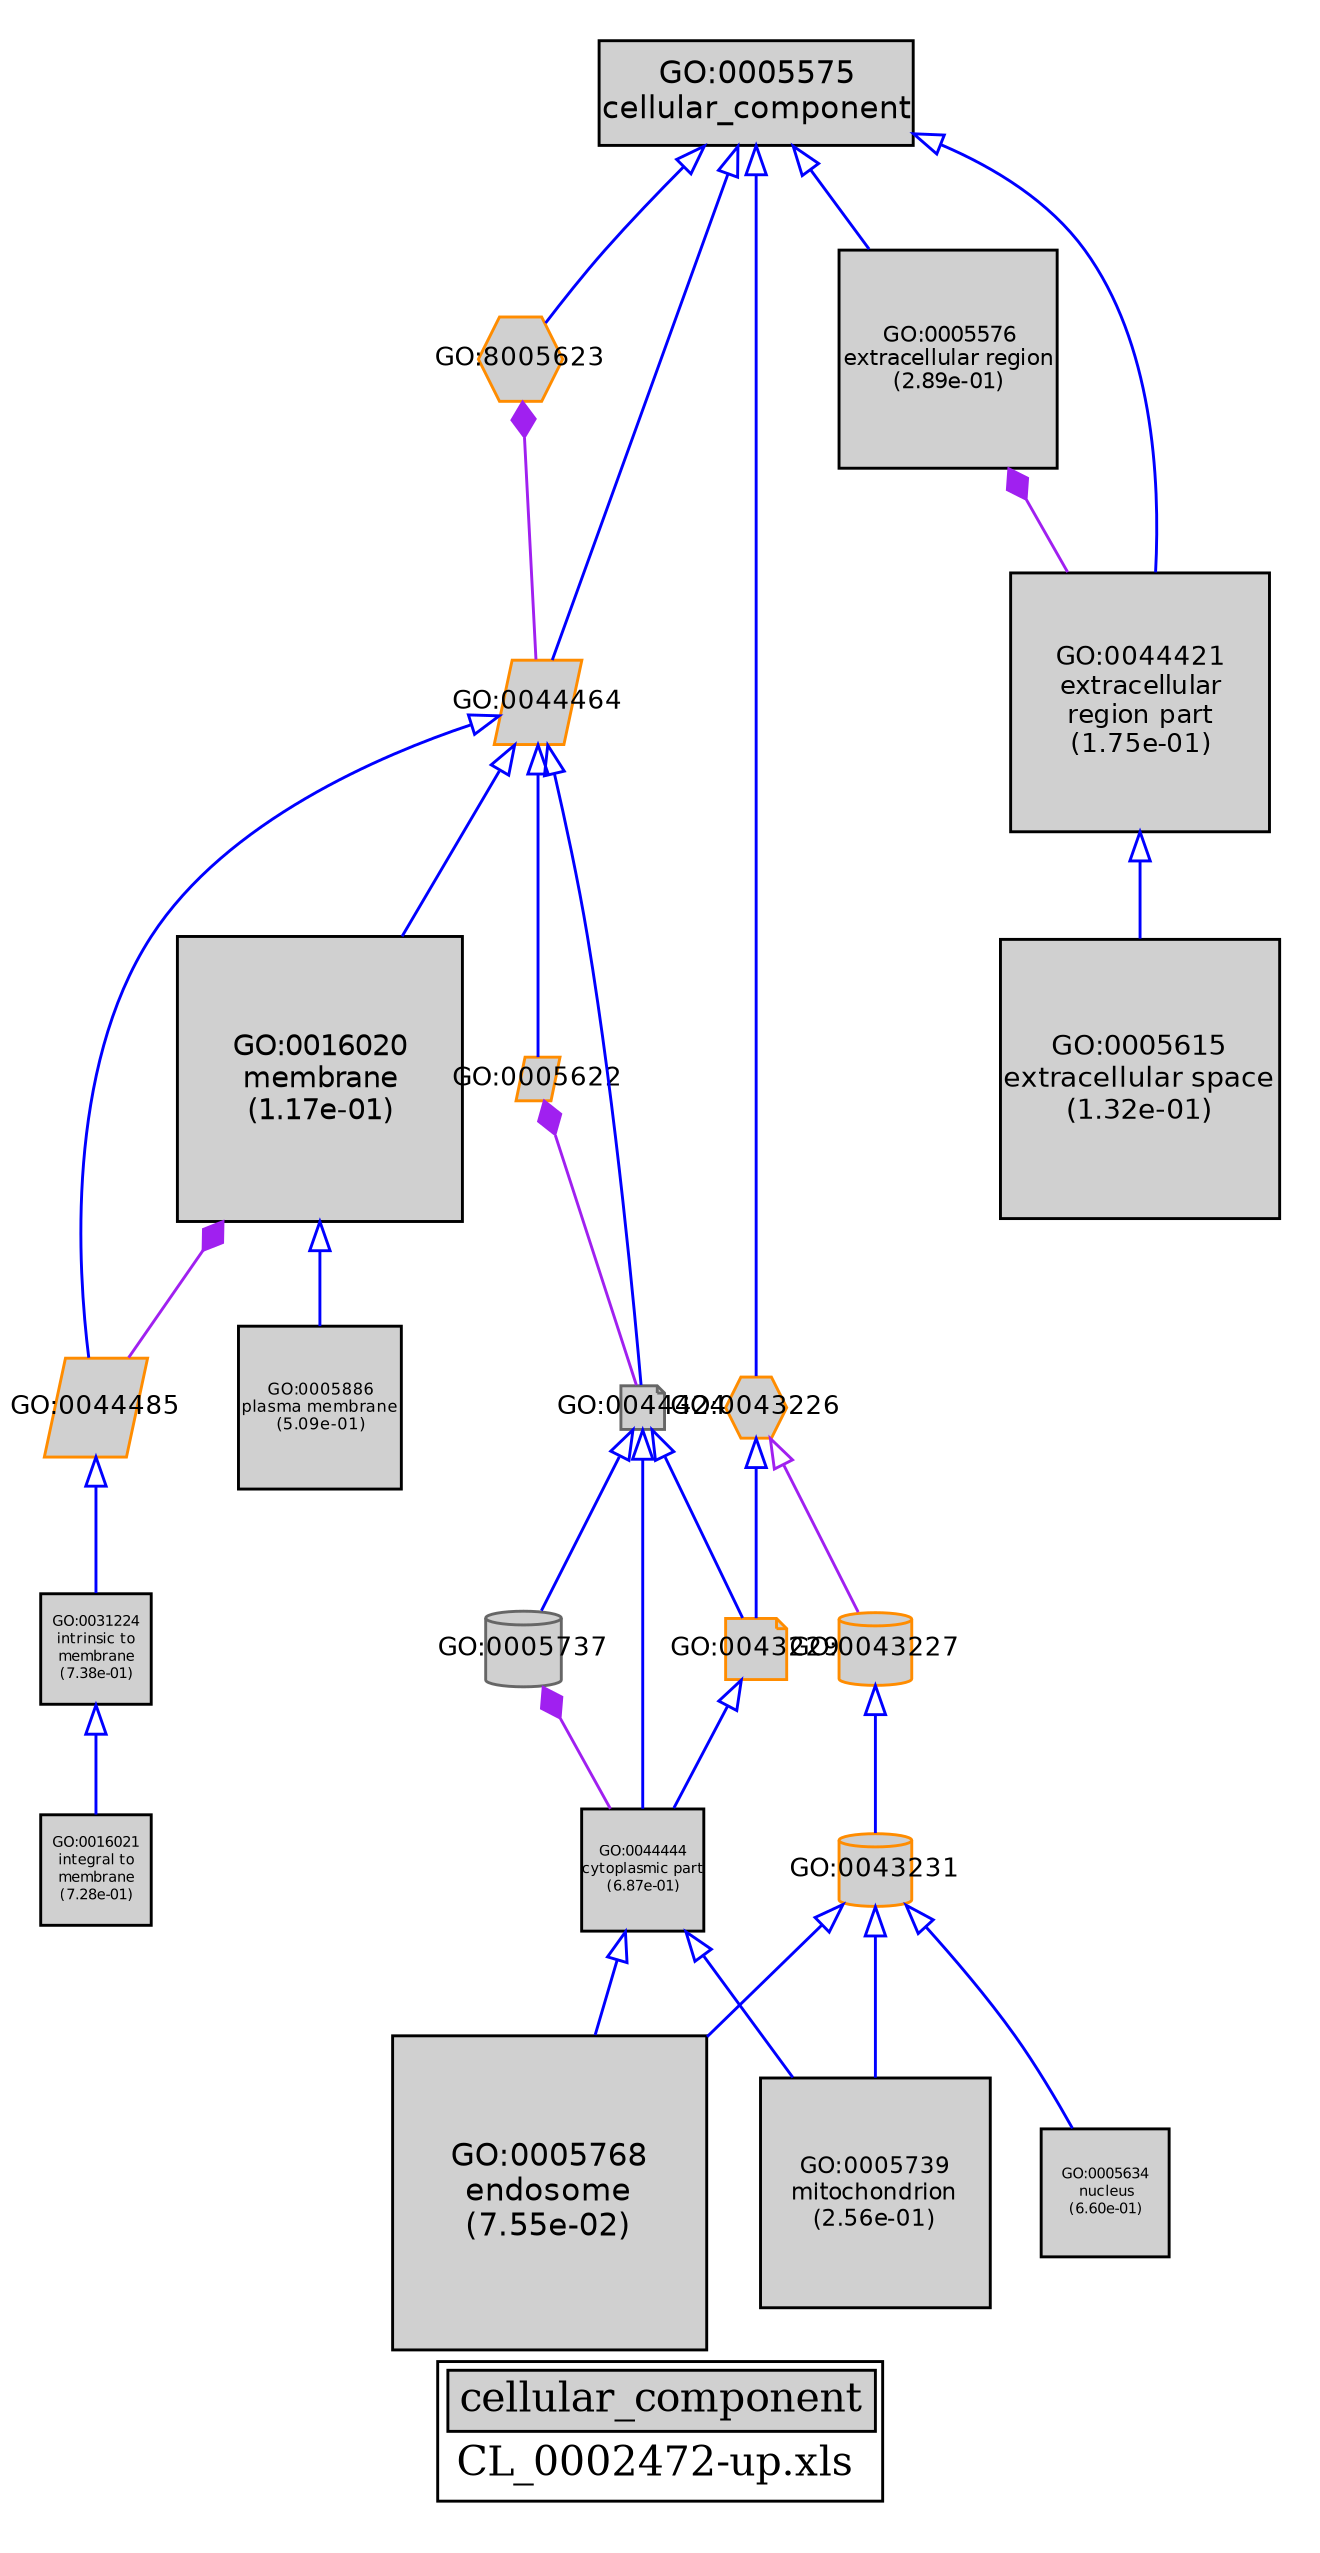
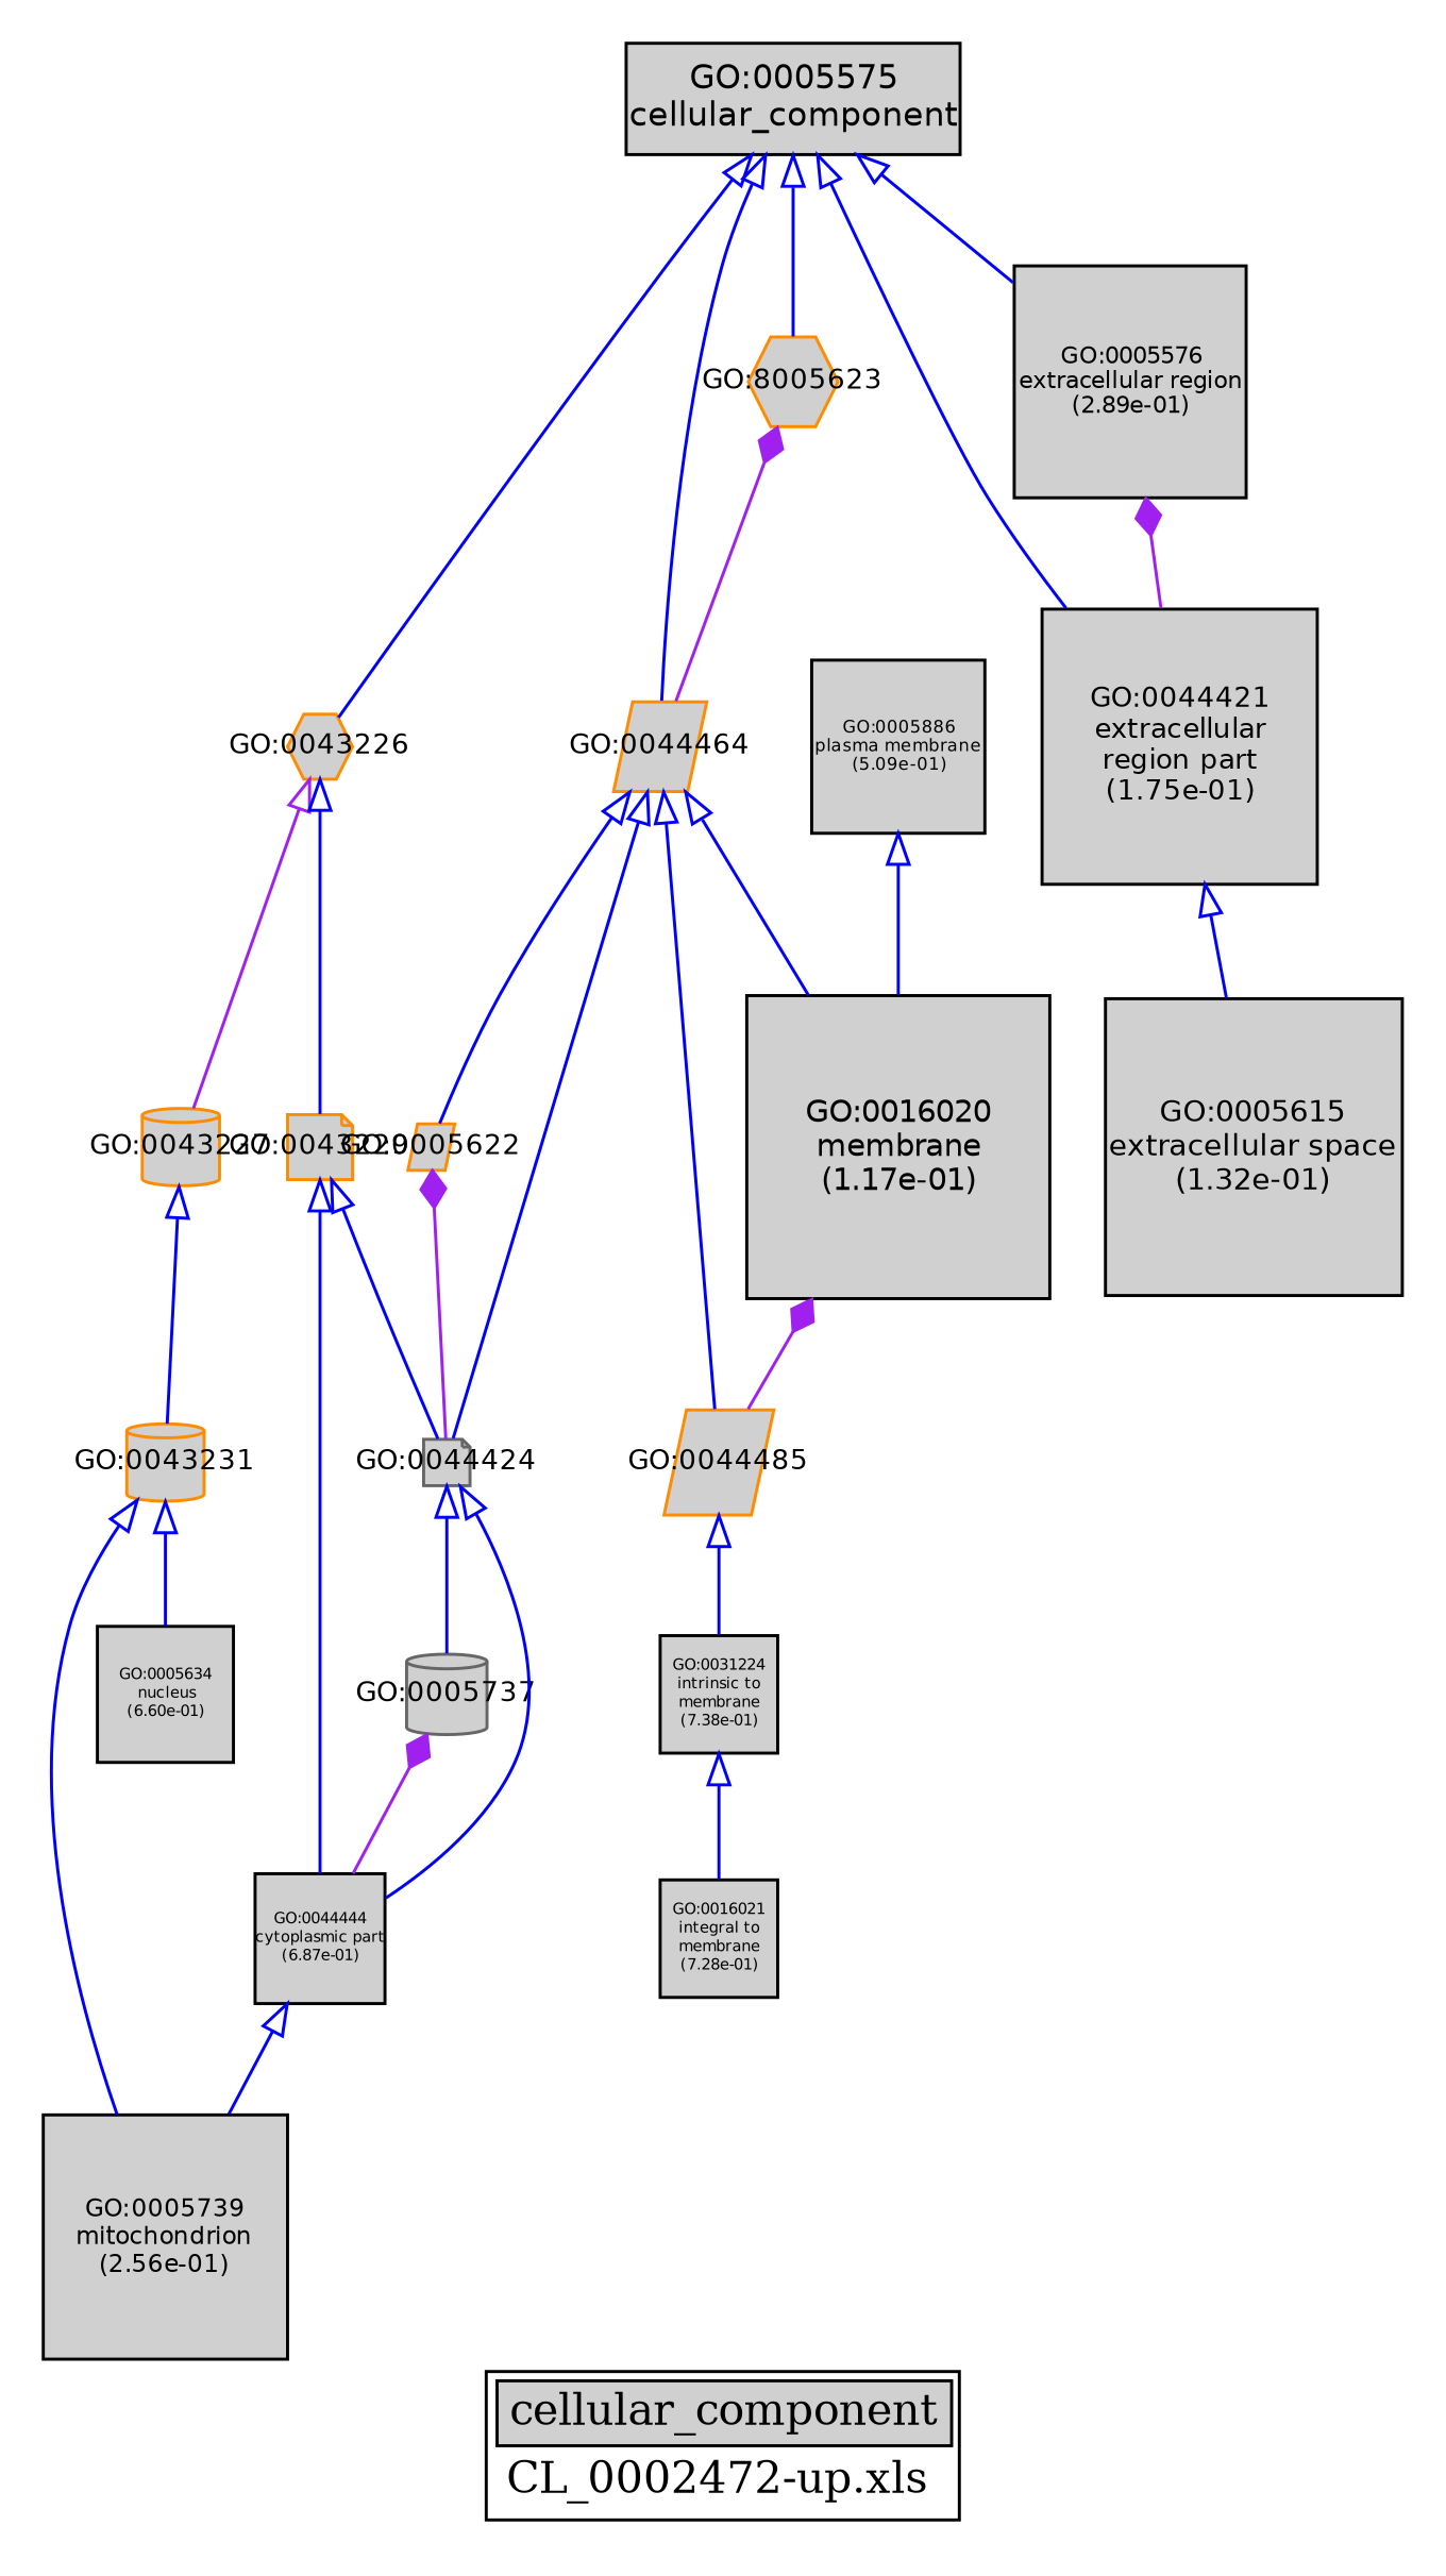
  digraph {
    bgcolor="#FFFFFF"
    label=<<TABLE COLOR="black" BGCOLOR="white"><TR><TD COLSPAN="2" BGCOLOR="#D0D0D0"><FONT COLOR="black">cellular_component</FONT></TD></TR><TR><TD BORDER="0">CL_0002472-up.xls</TD></TR></TABLE>>
    node [color=black fillcolor="#D0D0D0" fixedsize=true fontcolor=black fontname=Helvetica fontsize=9 shape=box style=filled]
    edge [arrowtail=empty color=blue dir=back weight=5.0]
    n1 [fontsize=7.86168373993 height=1.09190051944 label=<<TABLE BORDER="0"><TR><TD>GO:0005739<BR/>mitochondrion<BR/>(2.56e-01)</TD></TR></TABLE>> width=1.09190051944]
    n2 [fontsize=8.88637658815 height=1.23421897058 label=<<TABLE BORDER="0"><TR><TD>GO:0044421<BR/>extracellular<BR/>region part<BR/>(1.75e-01)</TD></TR></TABLE>> width=1.23421897058]
    n3 [fontsize=5.0 height=0.608382645917 label=<<TABLE BORDER="0"><TR><TD>GO:0005634<BR/>nucleus<BR/>(6.60e-01)</TD></TR></TABLE>> width=0.608382645917]
    "GO:0043227" [color=darkorange height=0.351735134708 shape=cylinder width=0.351735134708]
    n5 [fontsize=10.8 label=<<TABLE BORDER="0"><TR><TD>GO:0005575<BR/>cellular_component</TD></TR></TABLE>> width=1.5]
    n6 [fontsize=9.83810623994 height=1.36640364444 label=<<TABLE BORDER="0"><TR><TD>GO:0016020<BR/>membrane<BR/>(1.17e-01)</TD></TR></TABLE>> width=1.36640364444]
-   n7 [fontsize=10.8 height=1.5 label=<<TABLE BORDER="0"><TR><TD>GO:0005768<BR/>endosome<BR/>(7.55e-02)</TD></TR></TABLE>> width=1.5]
    "GO:0043231" [color=darkorange height=0.352776294366 shape=cylinder width=0.352776294366]
    "GO:0043229" [color=darkorange height=0.28808581878 shape=note width=0.28808581878]
    "GO:0005737" [color=gray40 height=0.36495933058 shape=cylinder width=0.36495933058]
    n11 [fontsize=5.5578243849 height=0.771920053459 label=<<TABLE BORDER="0"><TR><TD>GO:0005886<BR/>plasma membrane<BR/>(5.09e-01)</TD></TR></TABLE>> width=0.771920053459]
    n12 [fontsize=5.0 height=0.579342803736 label=<<TABLE BORDER="0"><TR><TD>GO:0044444<BR/>cytoplasmic part<BR/>(6.87e-01)</TD></TR></TABLE>> width=0.579342803736]
    n13 [fontsize=9.5636064771 height=1.32827867738 label=<<TABLE BORDER="0"><TR><TD>GO:0005615<BR/>extracellular space<BR/>(1.32e-01)</TD></TR></TABLE>> width=1.32827867738]
    "GO:0005622" [color=darkorange height=0.201458059647 shape=parallelogram width=0.201458059647]
    n15 [color=darkorange height=0.467735138878 label="GO:0044485" shape=parallelogram width=0.467735138878]
    n16 [fontsize=7.50051333837 height=1.04173796366 label=<<TABLE BORDER="0"><TR><TD>GO:0005576<BR/>extracellular region<BR/>(2.89e-01)</TD></TR></TABLE>> width=1.04173796366]
    "GO:0043226" [color=darkorange height=0.286600418517 shape=hexagon width=0.286600418517]
    n18 [fontsize=5.0 height=0.534074093898 label=<<TABLE BORDER="0"><TR><TD>GO:0016021<BR/>integral to<BR/>membrane<BR/>(7.28e-01)</TD></TR></TABLE>> width=0.534074093898]
    "GO:0044424" [color=gray40 height=0.211685642064 shape=note width=0.211685642064]
    n20 [fontsize=5.0 height=0.522356807085 label=<<TABLE BORDER="0"><TR><TD>GO:0031224<BR/>intrinsic to<BR/>membrane<BR/>(7.38e-01)</TD></TR></TABLE>> width=0.522356807085]
    n21 [color=darkorange height=0.405043322259 label="GO:8005623" shape=hexagon width=0.405043322259]
    "GO:0044464" [color=darkorange height=0.405043322259 shape=parallelogram width=0.405043322259]
    subgraph sub_1 {
      n1
      n2
      n3
      "GO:0043227"
      n5
      n6
-     n7
      "GO:0043231"
      "GO:0043229"
      "GO:0005737"
      n11
      n12
      n13
      "GO:0005622"
      n15
      n16
      "GO:0043226"
      n18
      "GO:0044424"
      n20
      n21
      "GO:0044464"
    }
    subgraph sub_2 {
      subgraph sub_3 {
        subgraph sub_4 {
        }
        subgraph sub_5 {
        }
      }
      subgraph sub_6 {
        n2
        n6
        "GO:0005737"
        n11
        n12
        "GO:0005622"
        n15
        n16
        "GO:0044424"
        n21
        "GO:0044464"
      }
      subgraph sub_7 {
        n1
        n2
        n3
        "GO:0043227"
        n5
        n6
-       n7
        "GO:0043231"
        "GO:0043229"
        "GO:0005737"
        n11
        n12
        n13
        "GO:0005622"
        n15
        n16
        "GO:0043226"
        n18
        "GO:0044424"
        n20
        n21
        "GO:0044464"
      }
    }
    n2 -> n13
    "GO:0043227" -> "GO:0043231"
    n5 -> n2
    n5 -> n16
    n5 -> "GO:0043226"
    n5 -> n21
    n5 -> "GO:0044464"
-   n6 -> n11
+   n11 -> n6
    n6 -> n15 [arrowtail=diamond color=purple weight=2.5]
    "GO:0043231" -> n1
    "GO:0043231" -> n3
-   "GO:0043231" -> n7
    "GO:0043229" -> n12
    "GO:0005737" -> n12 [arrowtail=diamond color=purple weight=2.5]
    n12 -> n1
-   n12 -> n7
    "GO:0005622" -> "GO:0044424" [arrowtail=diamond color=purple weight=2.5]
    n15 -> n20
    n16 -> n2 [arrowtail=diamond color=purple weight=2.5]
    "GO:0043226" -> "GO:0043227" [color=purple]
    "GO:0043226" -> "GO:0043229"
-   "GO:0044424" -> "GO:0043229"
+   "GO:0043229" -> "GO:0044424"
    "GO:0044424" -> "GO:0005737"
    "GO:0044424" -> n12
    n20 -> n18
    n21 -> "GO:0044464" [arrowtail=diamond color=purple weight=2.5]
    "GO:0044464" -> n6
    "GO:0044464" -> "GO:0005622"
    "GO:0044464" -> n15
    "GO:0044464" -> "GO:0044424"
  }
